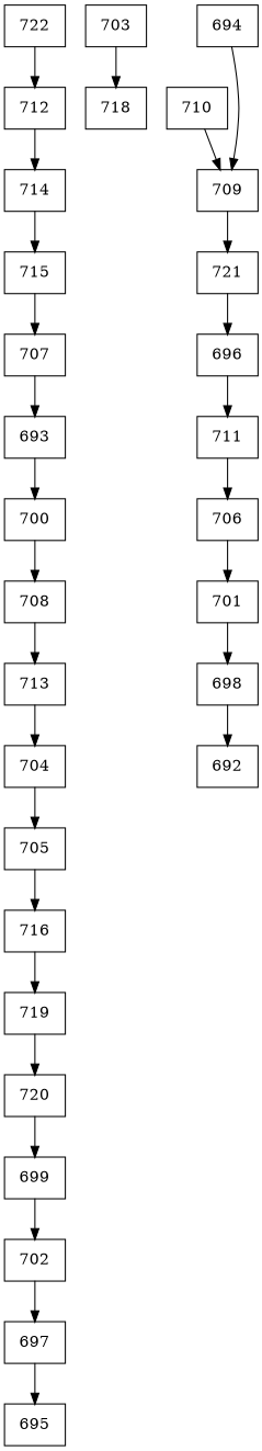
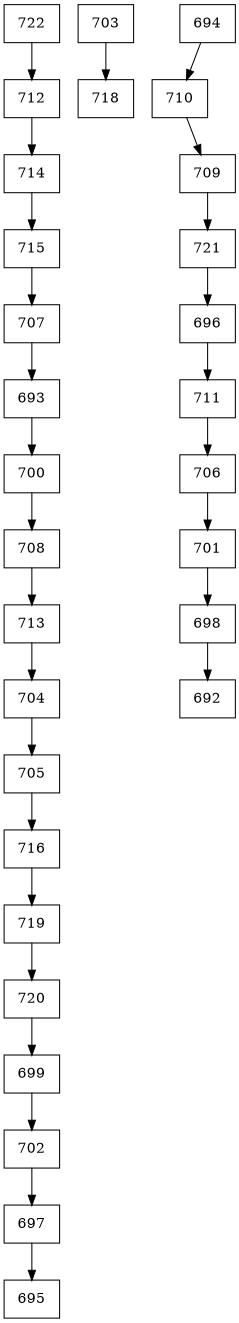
  digraph {
    node [shape=record]
    n1 [label="{722}"]
    n2 [label="{712}"]
    n3 [label="{714}"]
    n4 [label="{715}"]
    n5 [label="{707}"]
    n6 [label="{693}"]
    n7 [label="{700}"]
    n8 [label="{708}"]
    n9 [label="{713}"]
    n10 [label="{704}"]
    n11 [label="{705}"]
    n12 [label="{716}"]
    n13 [label="{719}"]
    n14 [label="{720}"]
    n15 [label="{699}"]
    n16 [label="{702}"]
    n17 [label="{697}"]
    n18 [label="{695}"]
    n19 [label="{703}"]
    n20 [label="{718}"]
    n21 [label="{694}"]
    n22 [label="{710}"]
    n23 [label="{709}"]
    n24 [label="{721}"]
    n25 [label="{696}"]
    n26 [label="{711}"]
    n27 [label="{706}"]
    n28 [label="{701}"]
    n29 [label="{698}"]
    n30 [label="{692}"]
    n1 -> n2
    n2 -> n3
    n3 -> n4
    n4 -> n5
    n5 -> n6
    n6 -> n7
    n7 -> n8
    n8 -> n9
    n9 -> n10
    n10 -> n11
    n11 -> n12
    n12 -> n13
    n13 -> n14
    n14 -> n15
    n15 -> n16
    n16 -> n17
    n17 -> n18
    n19 -> n20
-   n21 -> n23
+   n21 -> n22
    n22 -> n23
    n23 -> n24
    n24 -> n25
    n25 -> n26
    n26 -> n27
    n27 -> n28
    n28 -> n29
    n29 -> n30
  }
